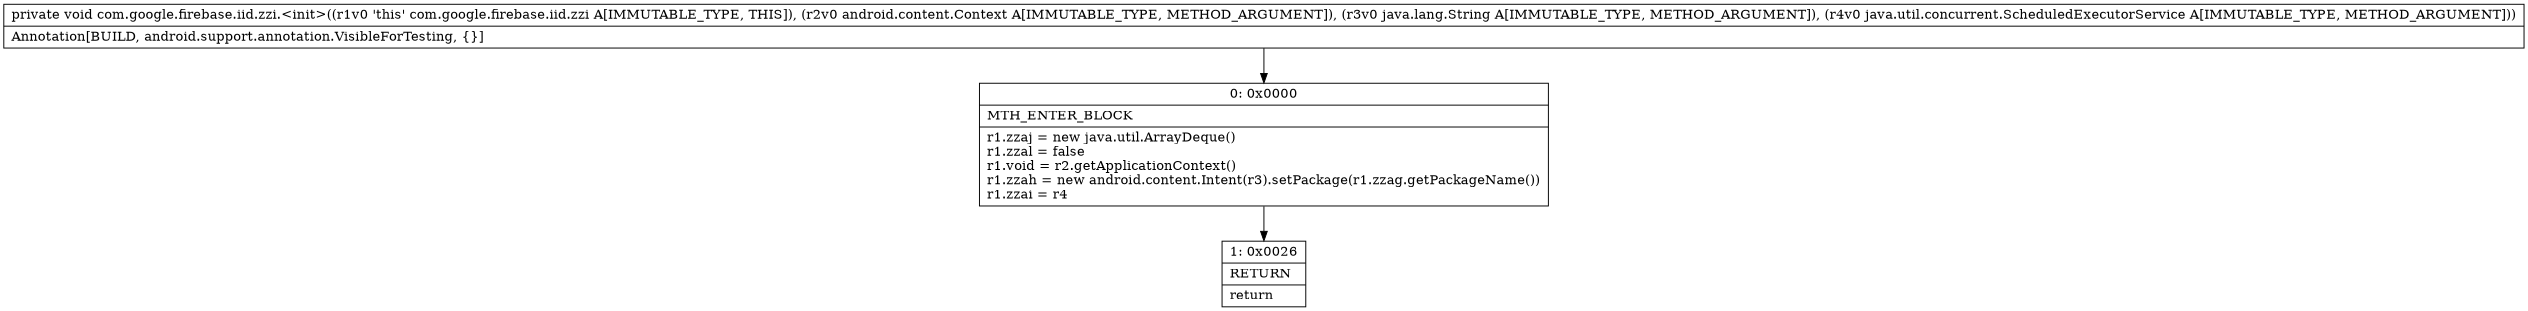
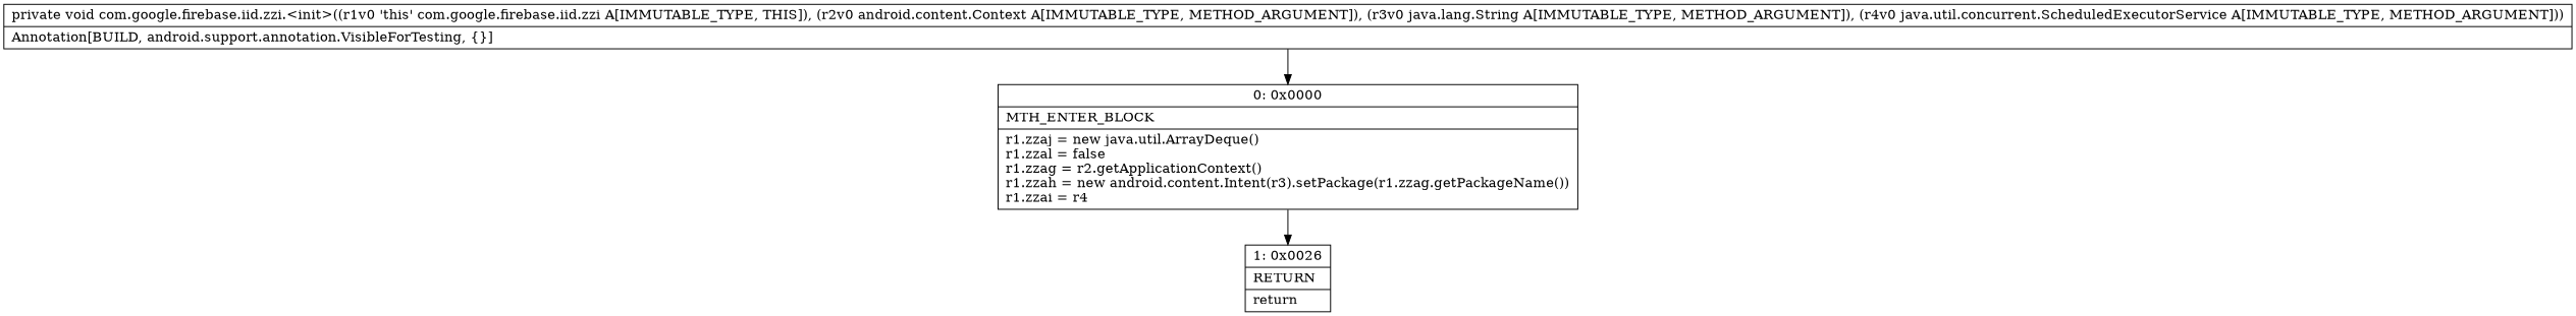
  digraph {
    node [shape=record]
-   n1 [label="{0\:\ 0x0000|MTH_ENTER_BLOCK\l|r1.zzaj = new java.util.ArrayDeque()\lr1.zzal = false\lr1.void = r2.getApplicationContext()\lr1.zzah = new android.content.Intent(r3).setPackage(r1.zzag.getPackageName())\lr1.zzai = r4\l}"]
+   n1 [label="{0\:\ 0x0000|MTH_ENTER_BLOCK\l|r1.zzaj = new java.util.ArrayDeque()\lr1.zzal = false\lr1.zzag = r2.getApplicationContext()\lr1.zzah = new android.content.Intent(r3).setPackage(r1.zzag.getPackageName())\lr1.zzai = r4\l}"]
    n2 [label="{1\:\ 0x0026|RETURN\l|return\l}"]
    n3 [label="{private void com.google.firebase.iid.zzi.\<init\>((r1v0 'this' com.google.firebase.iid.zzi A[IMMUTABLE_TYPE, THIS]), (r2v0 android.content.Context A[IMMUTABLE_TYPE, METHOD_ARGUMENT]), (r3v0 java.lang.String A[IMMUTABLE_TYPE, METHOD_ARGUMENT]), (r4v0 java.util.concurrent.ScheduledExecutorService A[IMMUTABLE_TYPE, METHOD_ARGUMENT]))  | Annotation[BUILD, android.support.annotation.VisibleForTesting, \{\}]\l}"]
    n1 -> n2
    n3 -> n1
  }
